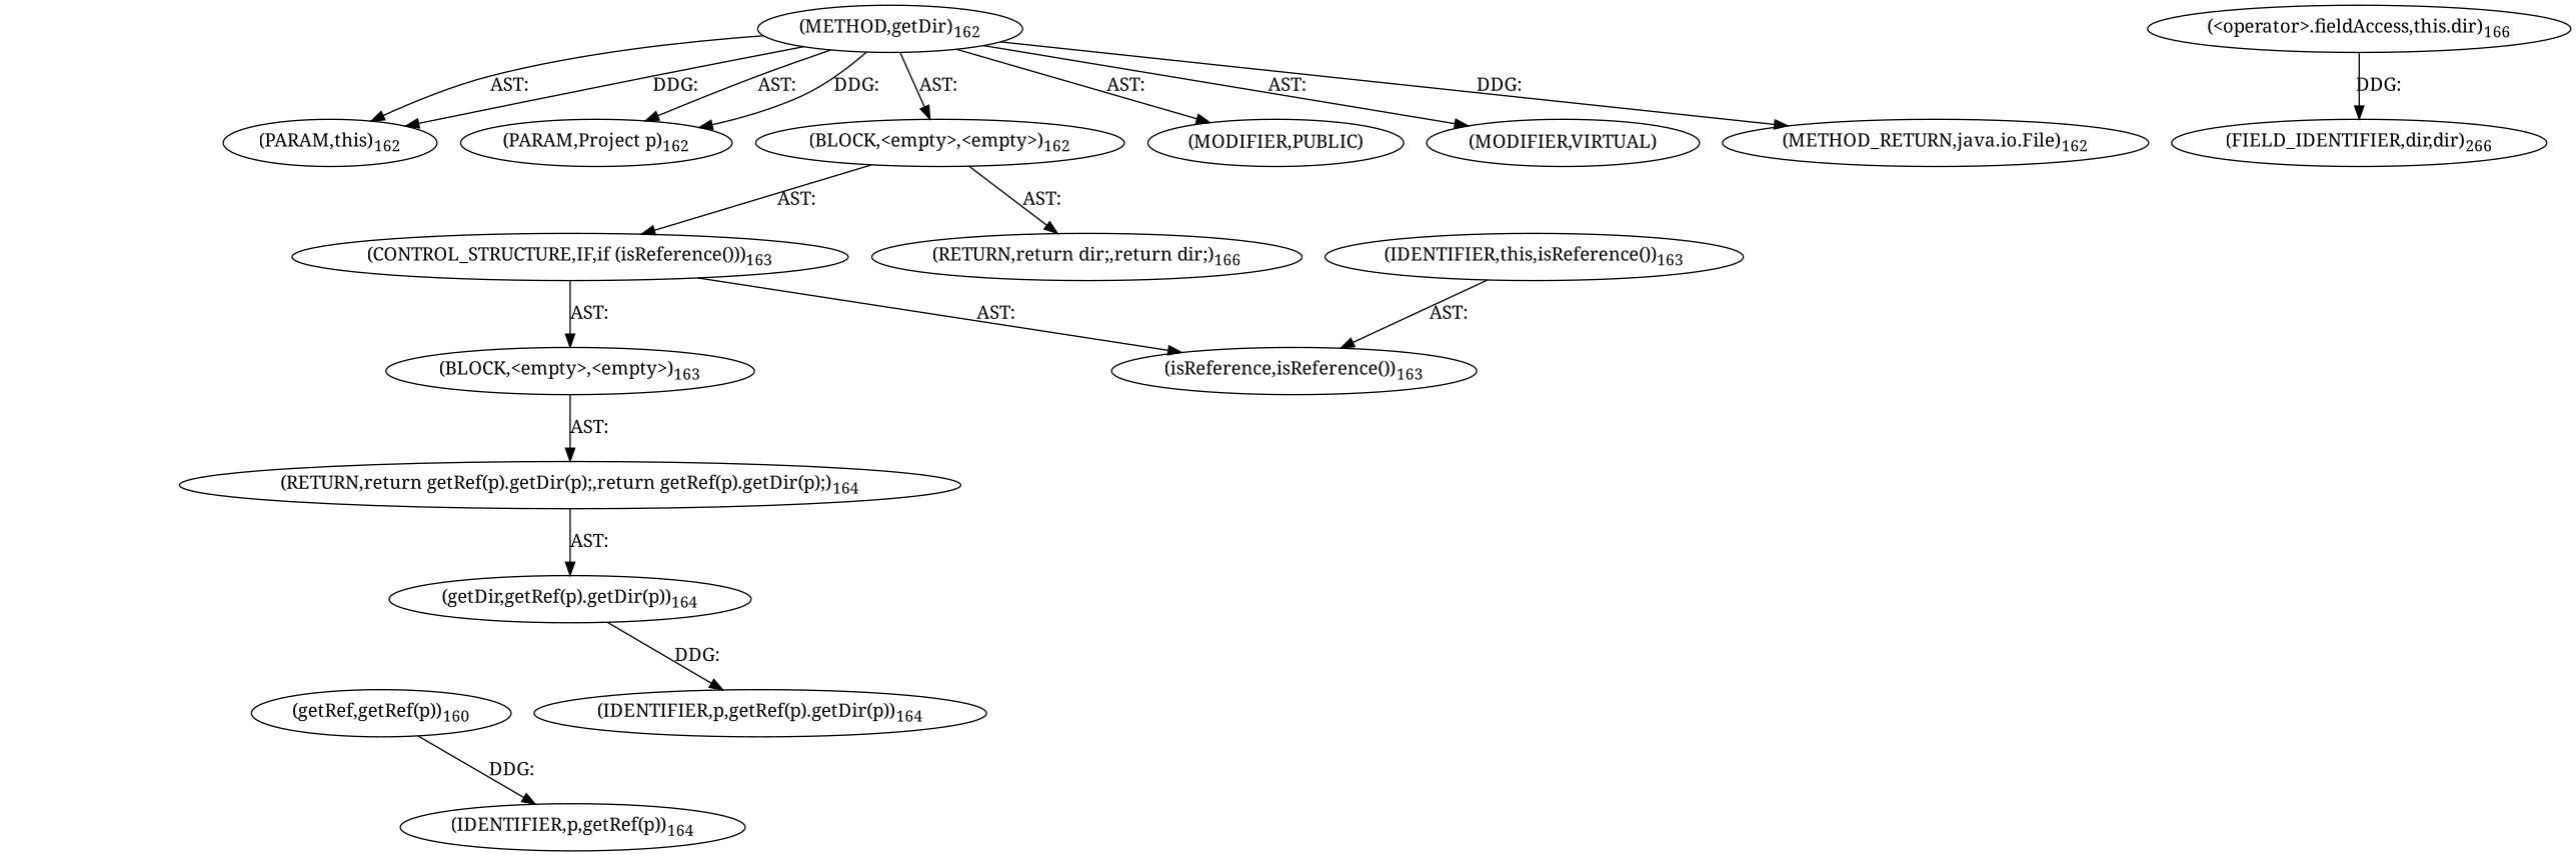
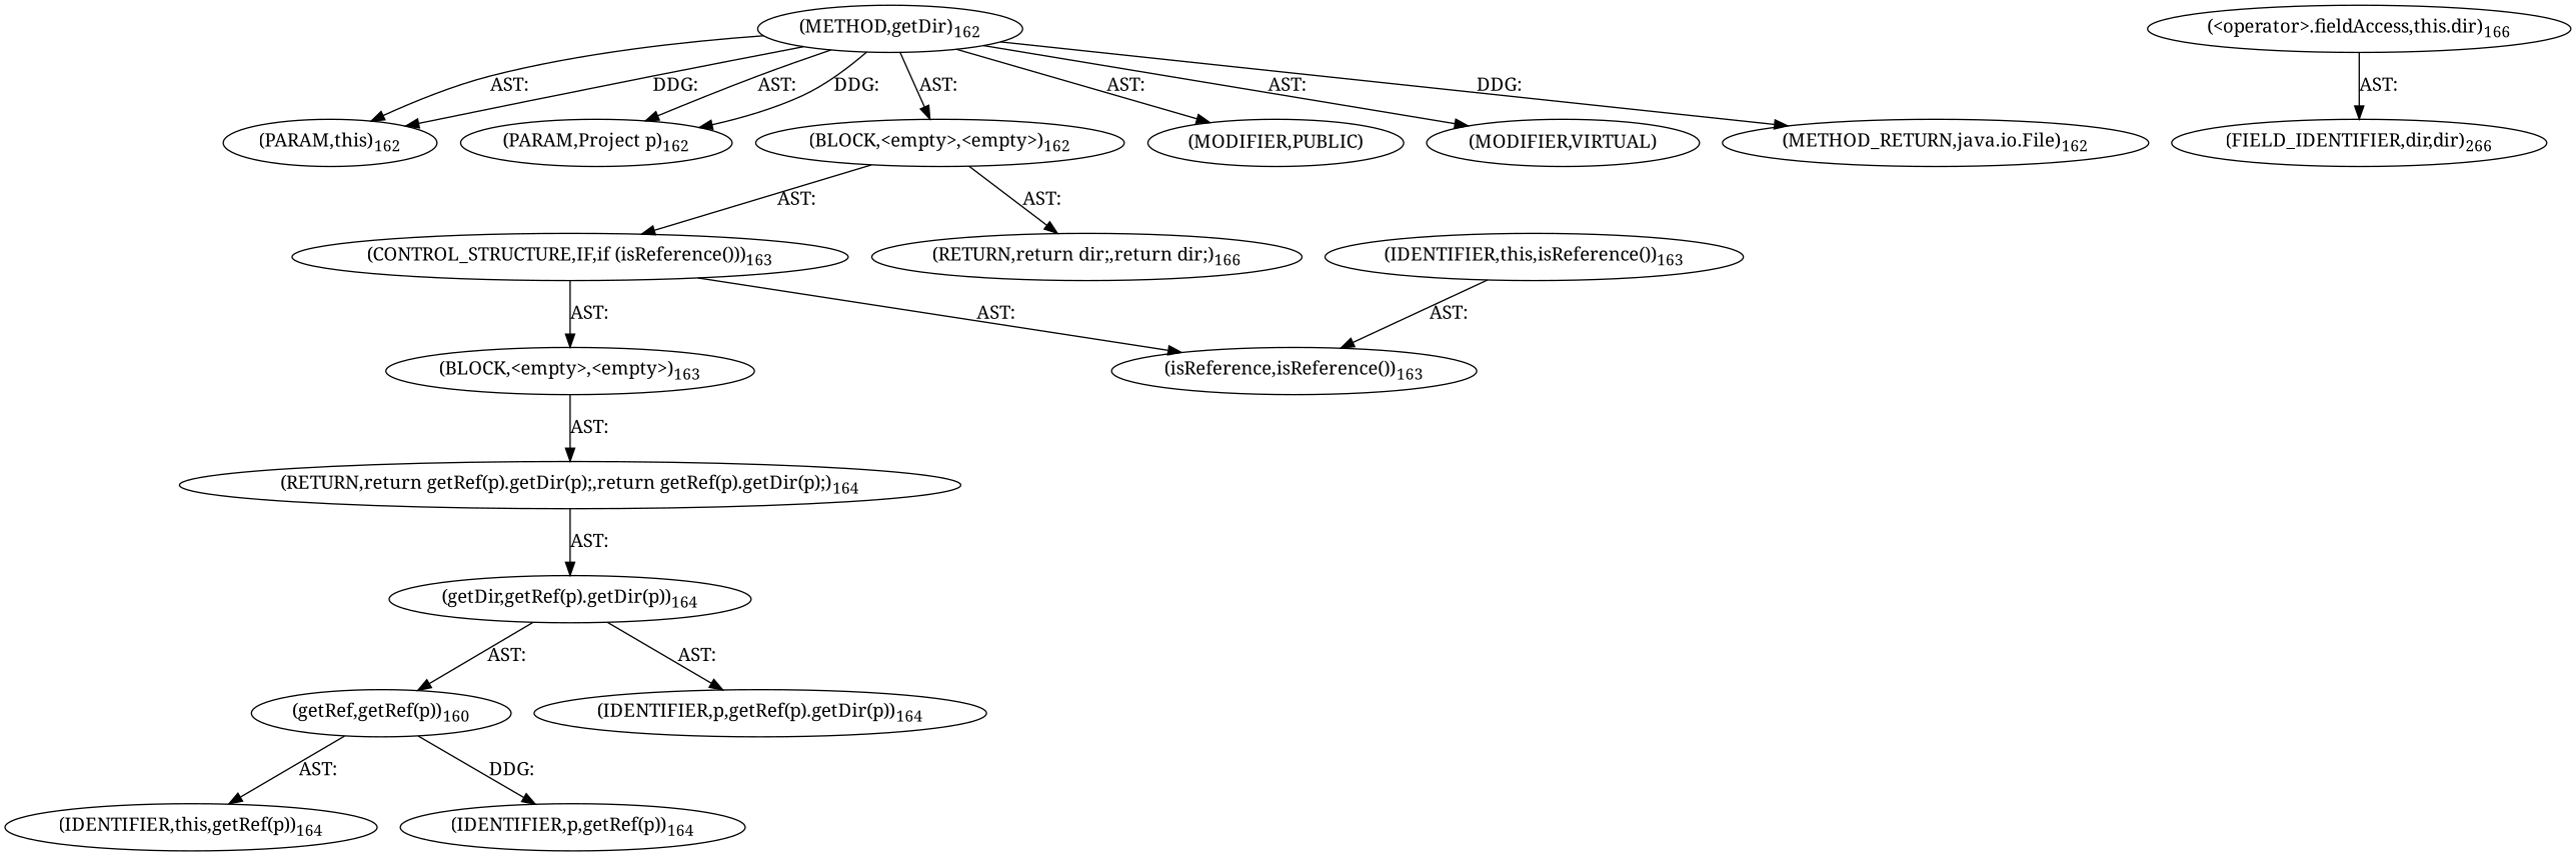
  digraph {
    fontname="Noto Serif"
    node [fontname="Noto Serif"]
    edge [fontname="Noto Serif"]
    n1 [label=<(METHOD,getDir)<SUB>162</SUB>>]
    n2 [label=<(PARAM,this)<SUB>162</SUB>>]
    n3 [label=<(PARAM,Project p)<SUB>162</SUB>>]
    n4 [label=<(BLOCK,&lt;empty&gt;,&lt;empty&gt;)<SUB>162</SUB>>]
    n5 [label=<(MODIFIER,PUBLIC)>]
    n6 [label=<(MODIFIER,VIRTUAL)>]
    n7 [label=<(METHOD_RETURN,java.io.File)<SUB>162</SUB>>]
    n8 [label=<(CONTROL_STRUCTURE,IF,if (isReference()))<SUB>163</SUB>>]
    n9 [label=<(RETURN,return dir;,return dir;)<SUB>166</SUB>>]
    n10 [label=<(isReference,isReference())<SUB>163</SUB>>]
    n11 [label=<(BLOCK,&lt;empty&gt;,&lt;empty&gt;)<SUB>163</SUB>>]
    n12 [label=<(RETURN,return getRef(p).getDir(p);,return getRef(p).getDir(p);)<SUB>164</SUB>>]
    n13 [label=<(IDENTIFIER,this,isReference())<SUB>163</SUB>>]
    n14 [label=<(getDir,getRef(p).getDir(p))<SUB>164</SUB>>]
    n15 [label=<(getRef,getRef(p))<SUB>160</SUB>>]
    n16 [label=<(IDENTIFIER,p,getRef(p).getDir(p))<SUB>164</SUB>>]
+   n17 [label=<(IDENTIFIER,this,getRef(p))<SUB>164</SUB>>]
    n18 [label=<(IDENTIFIER,p,getRef(p))<SUB>164</SUB>>]
    n19 [label=<(&lt;operator&gt;.fieldAccess,this.dir)<SUB>166</SUB>>]
    n20 [label=<(FIELD_IDENTIFIER,dir,dir)<SUB>266</SUB>>]
    n1 -> n2 [label="AST: "]
    n1 -> n2 [label="DDG: "]
    n1 -> n3 [label="AST: "]
    n1 -> n3 [label="DDG: "]
    n1 -> n4 [label="AST: "]
    n1 -> n5 [label="AST: "]
    n1 -> n6 [label="AST: "]
    n1 -> n7 [label="DDG: "]
    n4 -> n8 [label="AST: "]
    n4 -> n9 [label="AST: "]
    n8 -> n10 [label="AST: "]
    n8 -> n11 [label="AST: "]
    n11 -> n12 [label="AST: "]
    n12 -> n14 [label="AST: "]
    n13 -> n10 [label="AST: "]
-   n14 -> n16 [label="DDG: "]
+   n14 -> n15 [label="AST: "]
+   n14 -> n16 [label="AST: "]
+   n15 -> n17 [label="AST: "]
    n15 -> n18 [label="DDG: "]
-   n19 -> n20 [label="DDG: "]
+   n19 -> n20 [label="AST: "]
  }
